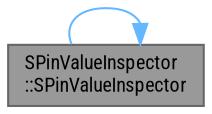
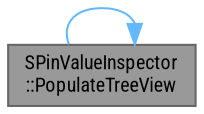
  digraph {
    rankdir=LR
    fontname="Roboto Condensed"
-   n1 [color=gray40 fillcolor=grey60 fontcolor=black fontname="Roboto Condensed" fontsize=10 height=0.2 label="SPinValueInspector\l::SPinValueInspector" shape=box style=filled width=0.4]
+   n1 [color=gray40 fillcolor=grey60 fontcolor=black fontname="Roboto Condensed" fontsize=10 height=0.2 label="SPinValueInspector\l::PopulateTreeView" shape=box style=filled width=0.4]
    n1 -> n1 [color=steelblue1 fontname="Roboto Condensed" fontsize=10 labelfontname=Helvetica labelfontsize=10 style=solid]
  }
